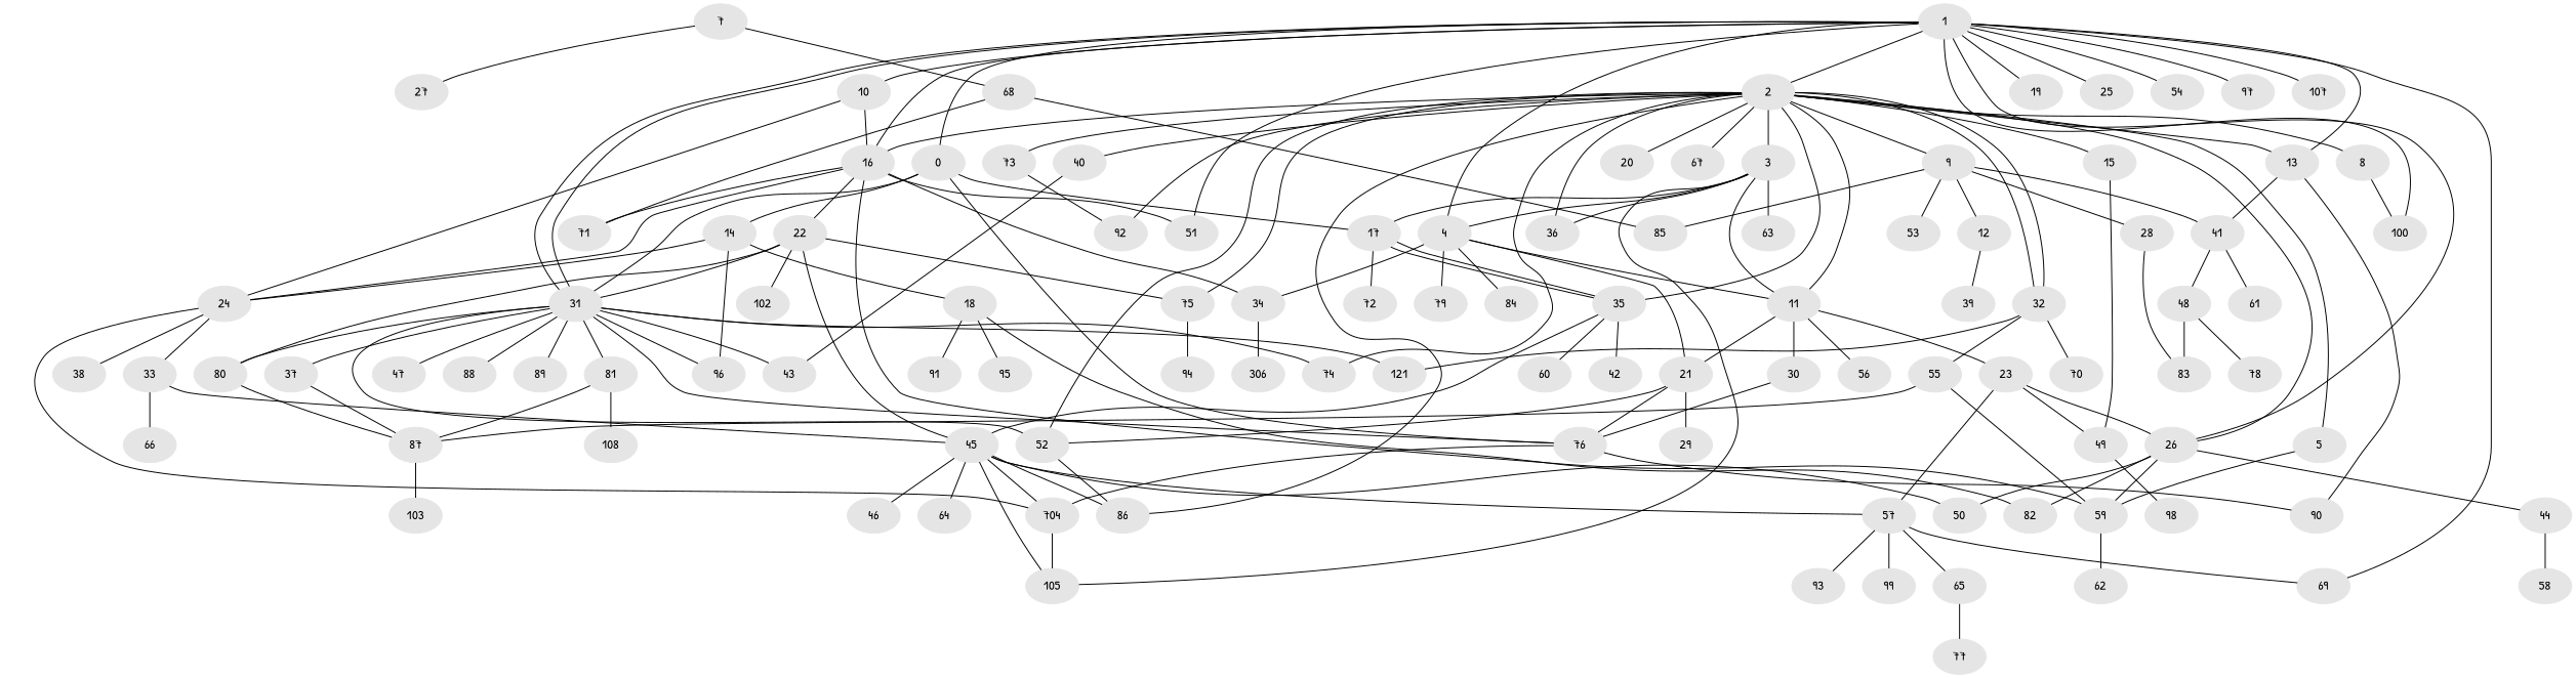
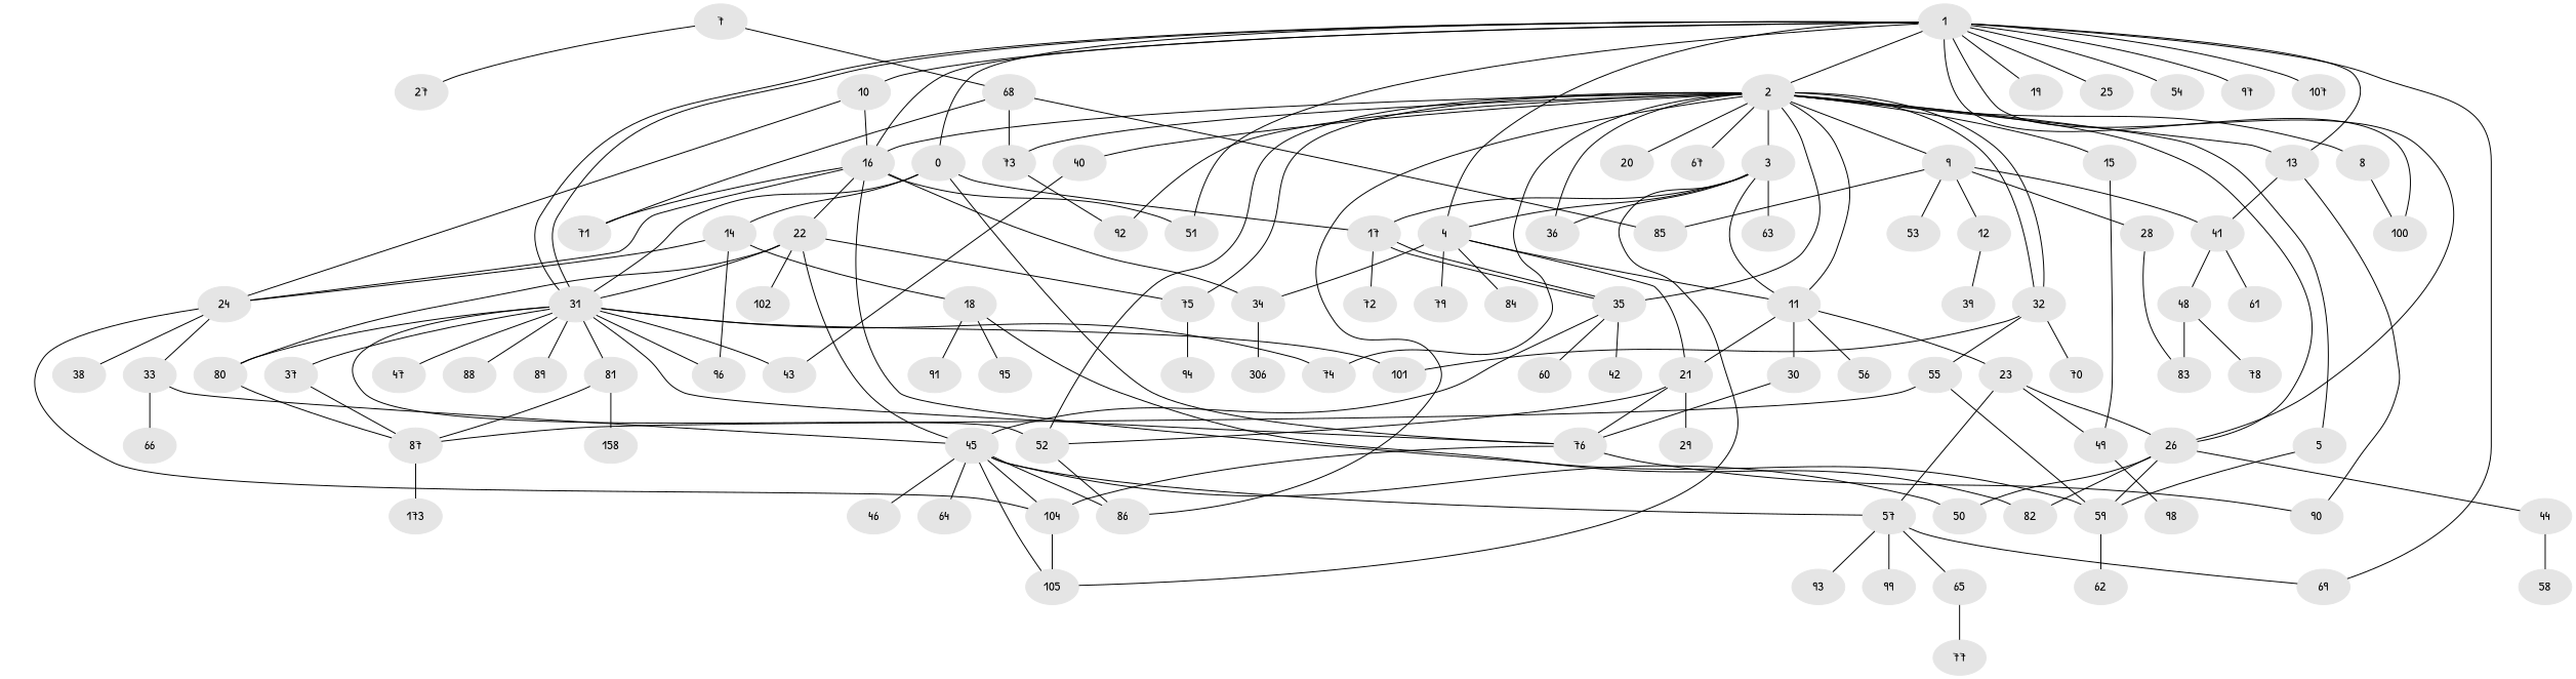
  graph {
    fontname="Patrick Hand"
    node [color=gray90 fontname="Patrick Hand" style=filled]
    edge [fontname="Patrick Hand"]
    1
    2
    4
    n4 [label=0]
    10
    13
    16
    19
    25
    26
    31
    51
    54
    69
    97
    100
    107
    3
    5
    8
    9
    11
    15
    20
    32
    35
    36
    40
    52
    67
    73
    74
    75
    86
    92
    21
    34
    79
    84
    17
    14
    76
    7
    27
    68
    24
    41
    90
    59
    22
    71
    82
    44
    50
    96
    80
    37
    43
    47
    81
    88
    89
-   101 [label=121]
+   101
    63
    105
    12
    28
    53
    85
    23
    30
    56
    49
    55
    70
    45
    42
    60
    94
    72
    29
    n82 [label=306]
    62
    18
-   104 [label=704]
+   104
    39
    83
    48
    61
    33
    38
    57
    91
    95
    98
    102
    46
    64
    87
    65
    93
    99
    66
    58
-   108
-   103
+   108 [label=158]
+   103 [label=173]
    78
    77
    1 -- 2
    1 -- 4
    1 -- n4
    1 -- 10
    1 -- 13
    1 -- 16
    1 -- 19
    1 -- 25
    1 -- 26
    1 -- 31
    1 -- 31
    1 -- 51
    1 -- 54
    1 -- 69
    1 -- 97
    1 -- 100
    1 -- 107
    2 -- 13
    2 -- 16
    2 -- 26
    2 -- 3
    2 -- 5
    2 -- 8
    2 -- 9
    2 -- 11
    2 -- 15
    2 -- 20
    2 -- 32
    2 -- 32
    2 -- 35
    2 -- 36
    2 -- 40
    2 -- 52
    2 -- 67
    2 -- 73
    2 -- 74
    2 -- 75
    2 -- 86
    2 -- 92
    4 -- 11
    4 -- 21
    4 -- 34
    4 -- 79
    4 -- 84
    n4 -- 31
    n4 -- 17
    n4 -- 14
    n4 -- 76
    10 -- 16
    10 -- 24
    13 -- 41
    13 -- 90
    16 -- 51
    16 -- 34
    16 -- 24
    16 -- 59
    16 -- 22
    16 -- 71
    26 -- 59
    26 -- 82
    26 -- 44
    26 -- 50
    31 -- 52
    31 -- 74
    31 -- 76
    31 -- 96
    31 -- 80
    31 -- 37
    31 -- 43
    31 -- 47
    31 -- 81
    31 -- 88
    31 -- 89
    31 -- 101
    3 -- 4
    3 -- 11
    3 -- 36
    3 -- 17
    3 -- 63
    3 -- 105
    5 -- 59
    8 -- 100
    9 -- 41
    9 -- 12
    9 -- 28
    9 -- 53
    9 -- 85
    11 -- 21
    11 -- 23
    11 -- 30
    11 -- 56
    15 -- 49
    32 -- 101
    32 -- 55
    32 -- 70
    35 -- 45
    35 -- 42
    35 -- 60
    40 -- 43
    52 -- 86
    73 -- 92
    75 -- 94
    21 -- 52
    21 -- 76
    21 -- 29
    34 -- n82
    17 -- 35
    17 -- 35
    17 -- 72
    14 -- 24
    14 -- 96
    14 -- 18
    76 -- 90
    76 -- 104
    7 -- 27
    7 -- 68
+   68 -- 73
    68 -- 71
    68 -- 85
    24 -- 104
    24 -- 33
    24 -- 38
    41 -- 48
    41 -- 61
    59 -- 62
    22 -- 31
    22 -- 75
    22 -- 80
    22 -- 45
    22 -- 102
    44 -- 58
    80 -- 87
    37 -- 87
    81 -- 87
    81 -- 108
    12 -- 39
    28 -- 83
    23 -- 26
    23 -- 49
    23 -- 57
    30 -- 76
    49 -- 98
    55 -- 59
    55 -- 87
    45 -- 86
    45 -- 50
    45 -- 105
    45 -- 104
    45 -- 57
    45 -- 46
    45 -- 64
    18 -- 82
    18 -- 91
    18 -- 95
    104 -- 105
    48 -- 83
    48 -- 78
    33 -- 45
    33 -- 66
    57 -- 69
    57 -- 65
    57 -- 93
    57 -- 99
    87 -- 103
    65 -- 77
  }
